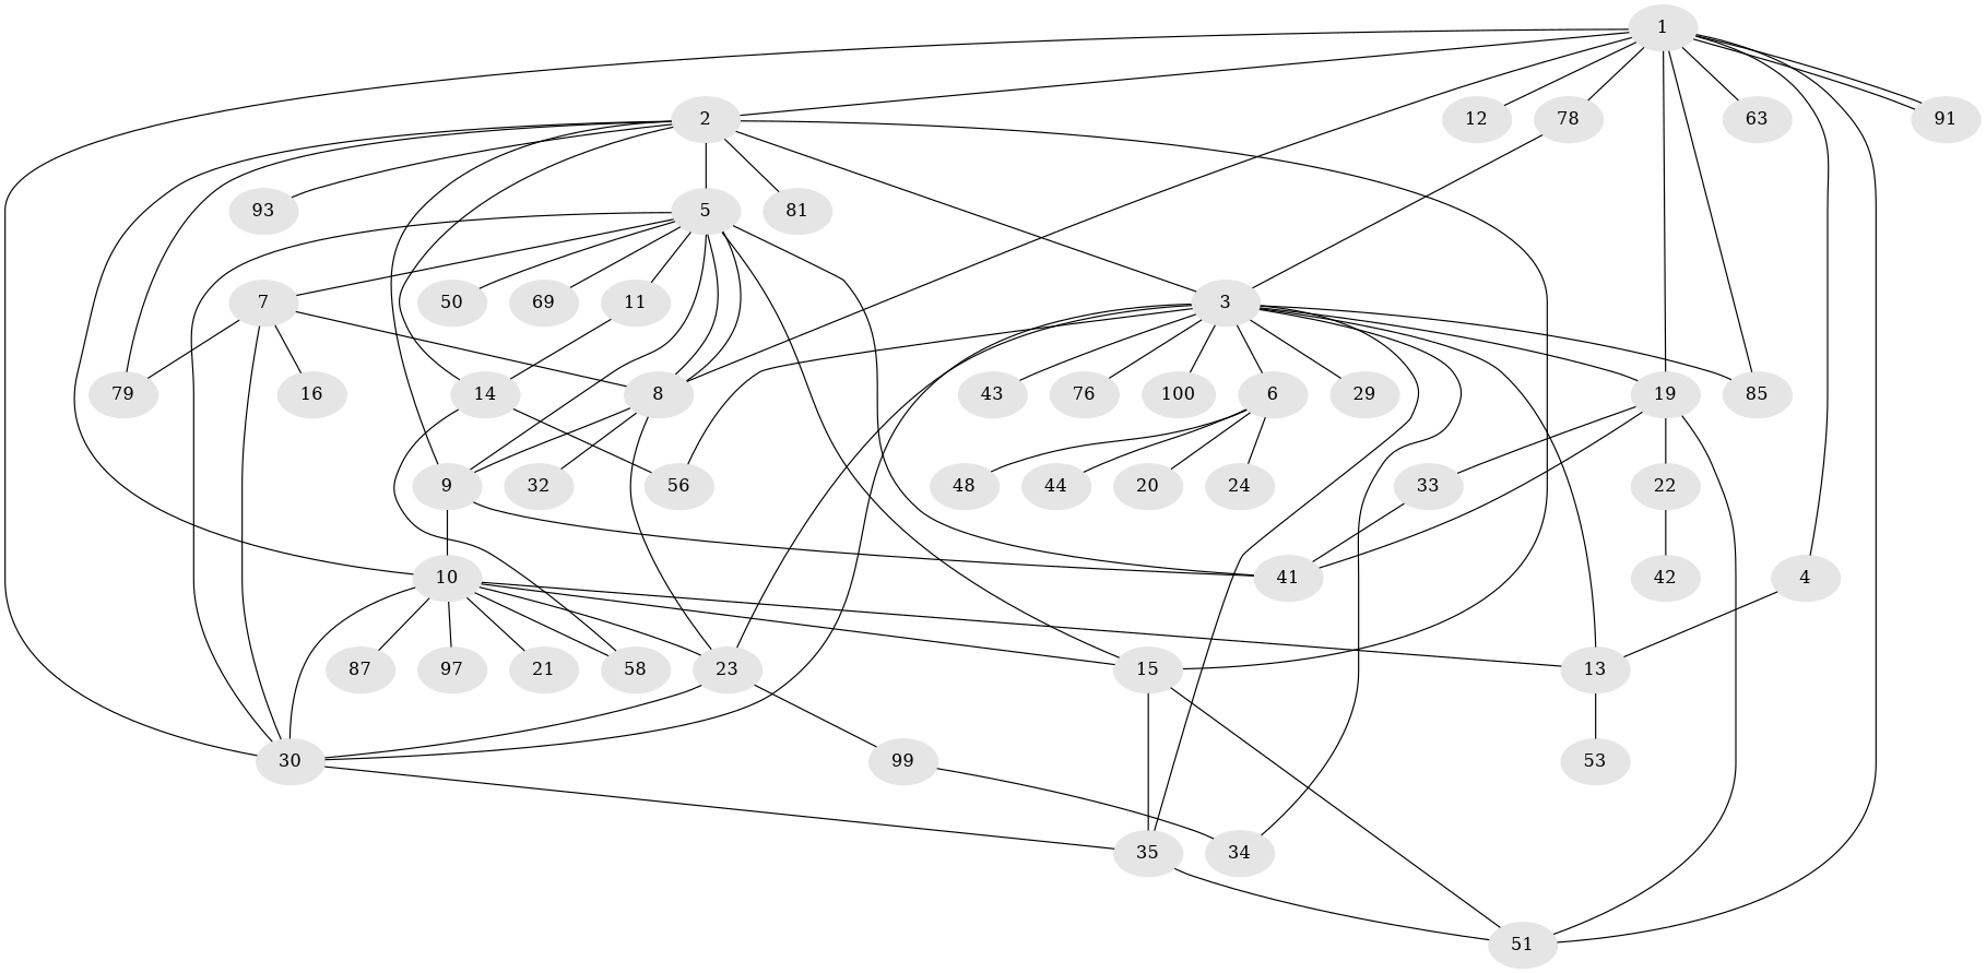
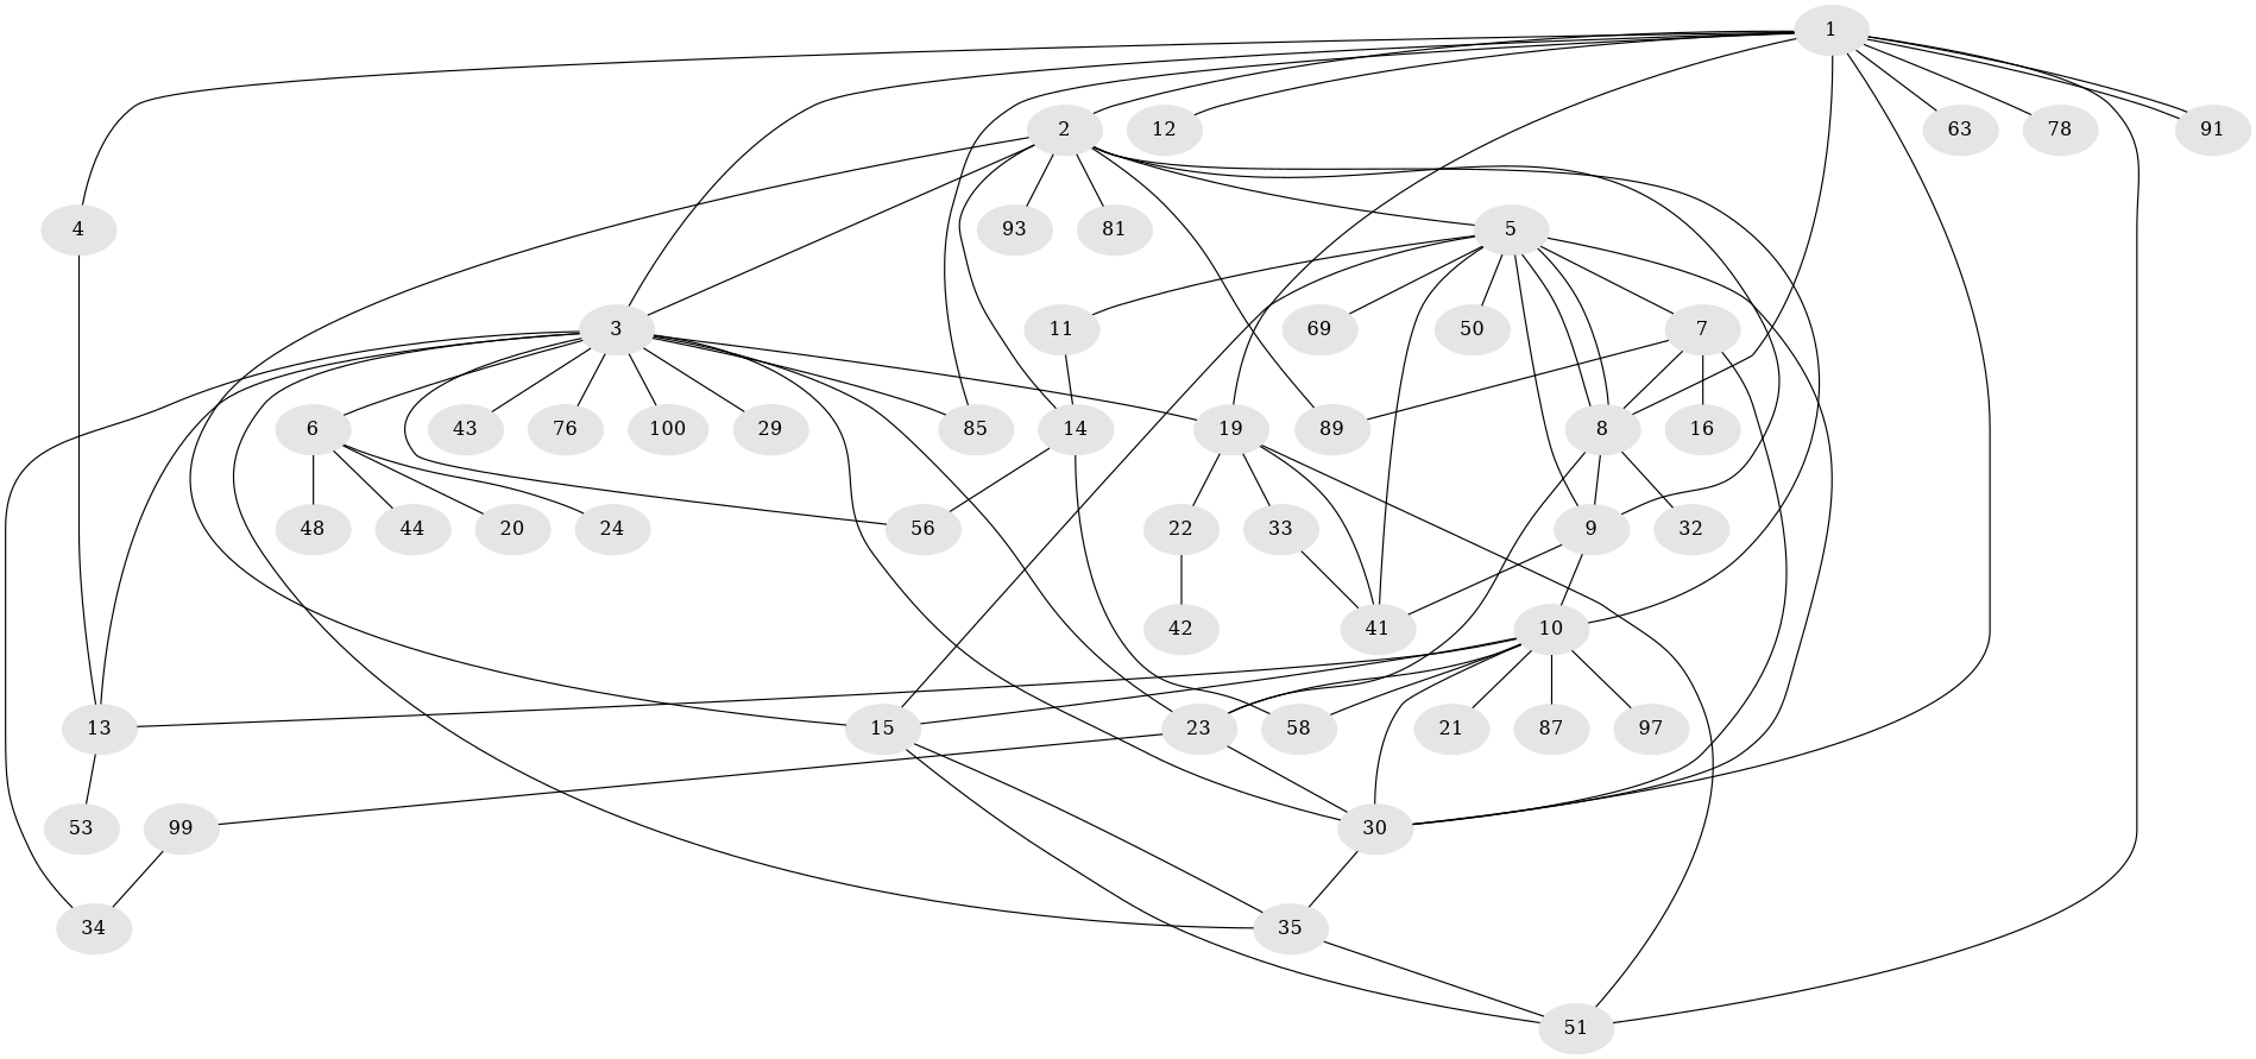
  graph {
    node [color=gray90 style=filled]
    1
    2
    3 [super="+45"]
    4
    8
    12
    19 [super="+48+65"]
    30 [super="+90+59+54"]
    51 [super="+94+62+64"]
    63
    78
    85
    91
    5 [super="+66+18"]
    9 [super="+75+98+25"]
    10 [super="+27+17"]
    14 [super="+47+74"]
    15 [super="+28+57+60"]
    81
-   89 [label=79]
+   89
    93
    6
    13 [super="+40+79"]
    23 [super="+31"]
    29
    34
    35 [super="+68"]
    43
    56
    n30 [label=76]
    100
    32
    41 [super="+46+86"]
    22
    33
    7
    11 [super="+39+76"]
    50
    69
    21 [super="+101"]
    58
    87
    97
    20
    24 [super="+67"]
    n46 [label=48]
    44
    53
    99
    16 [super="+92+26"]
    42
    1 -- 2
-   78 -- 3
+   1 -- 3
    1 -- 4
    1 -- 8
    1 -- 12
    1 -- 19
    1 -- 30
    1 -- 51
    1 -- 63
    1 -- 78
    1 -- 85
    1 -- 91
    1 -- 91
    2 -- 3 [weight=2]
    2 -- 5 [weight=2]
    2 -- 9
    2 -- 10
    2 -- 14
    2 -- 15
    2 -- 81
    2 -- 89
    2 -- 93
    3 -- 19
    3 -- 30
    3 -- 85
    3 -- 6
    3 -- 13
    3 -- 23
    3 -- 29
    3 -- 34
    3 -- 35
    3 -- 43
    3 -- 56
    3 -- n30
    3 -- 100
    4 -- 13
    8 -- 9
    8 -- 23
    8 -- 32
    19 -- 51
    19 -- 41
    19 -- 22
    19 -- 33
    30 -- 35
    5 -- 8 [weight=3]
    5 -- 8
    5 -- 30
    5 -- 9
    5 -- 15
    5 -- 41
    5 -- 7
    5 -- 11
    5 -- 50
    5 -- 69
    9 -- 10
    9 -- 41
    10 -- 30
    10 -- 15
    10 -- 13
    10 -- 23
    10 -- 21
    10 -- 58
    10 -- 87
    10 -- 97
    14 -- 56
    14 -- 58
    15 -- 51
    15 -- 35
    6 -- 20
    6 -- 24
    6 -- n46
    6 -- 44
    13 -- 53
    23 -- 30
    23 -- 99
    35 -- 51
    22 -- 42
    33 -- 41
    7 -- 8
    7 -- 30
    7 -- 89
    7 -- 16
    11 -- 14
    99 -- 34
  }
